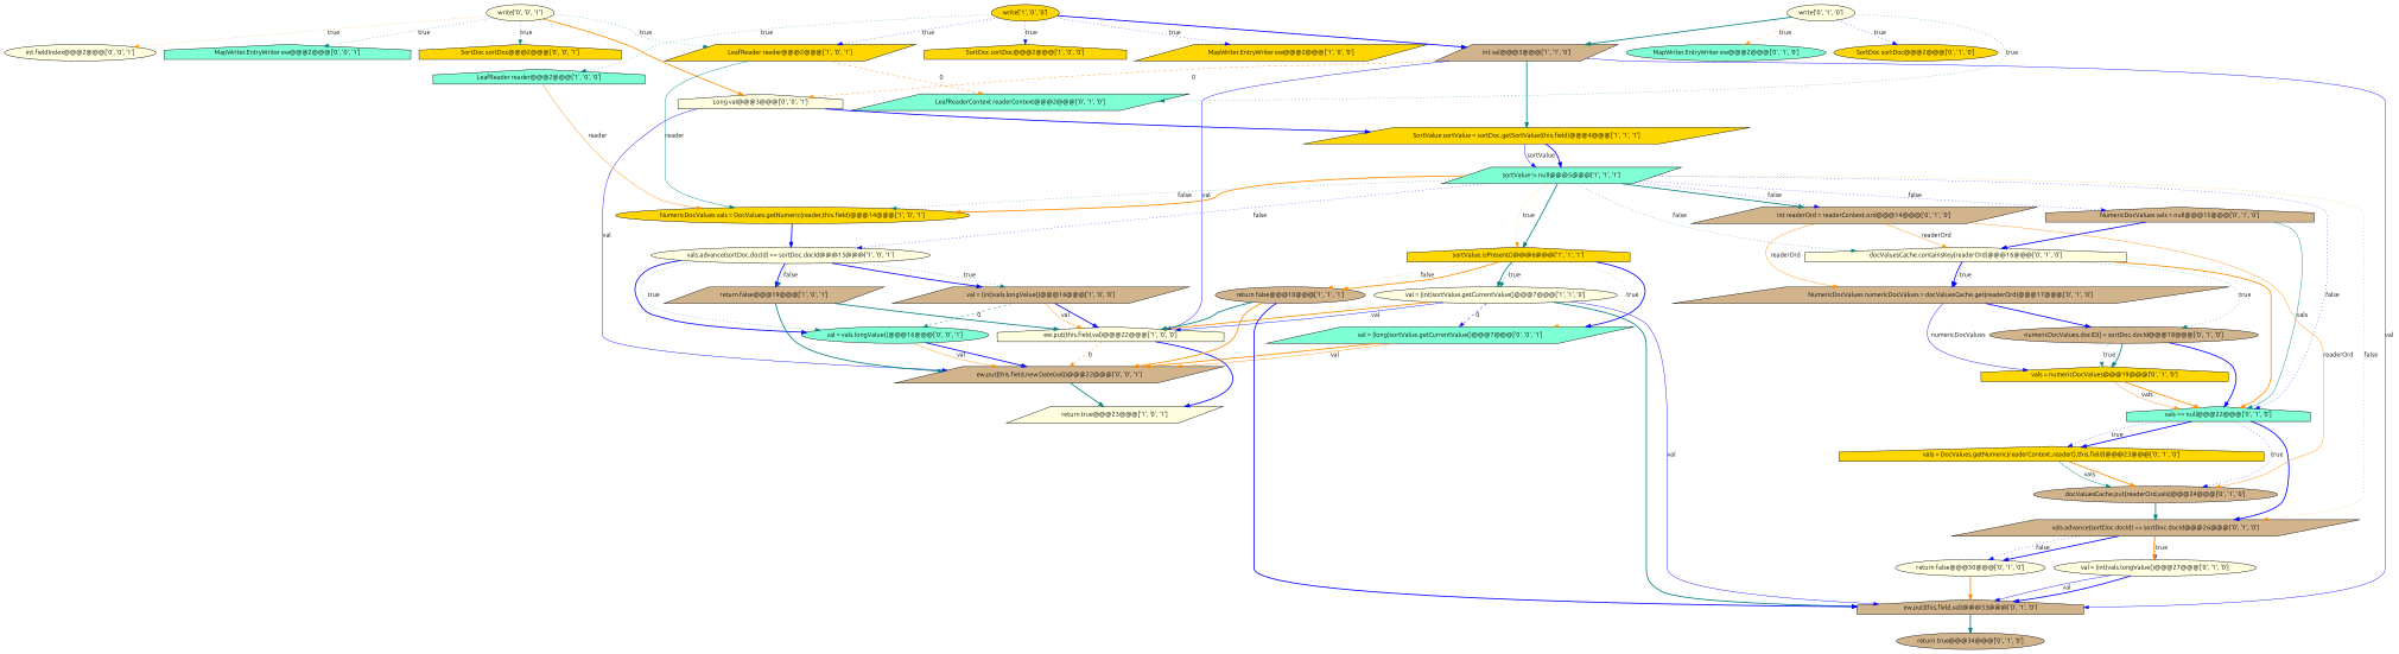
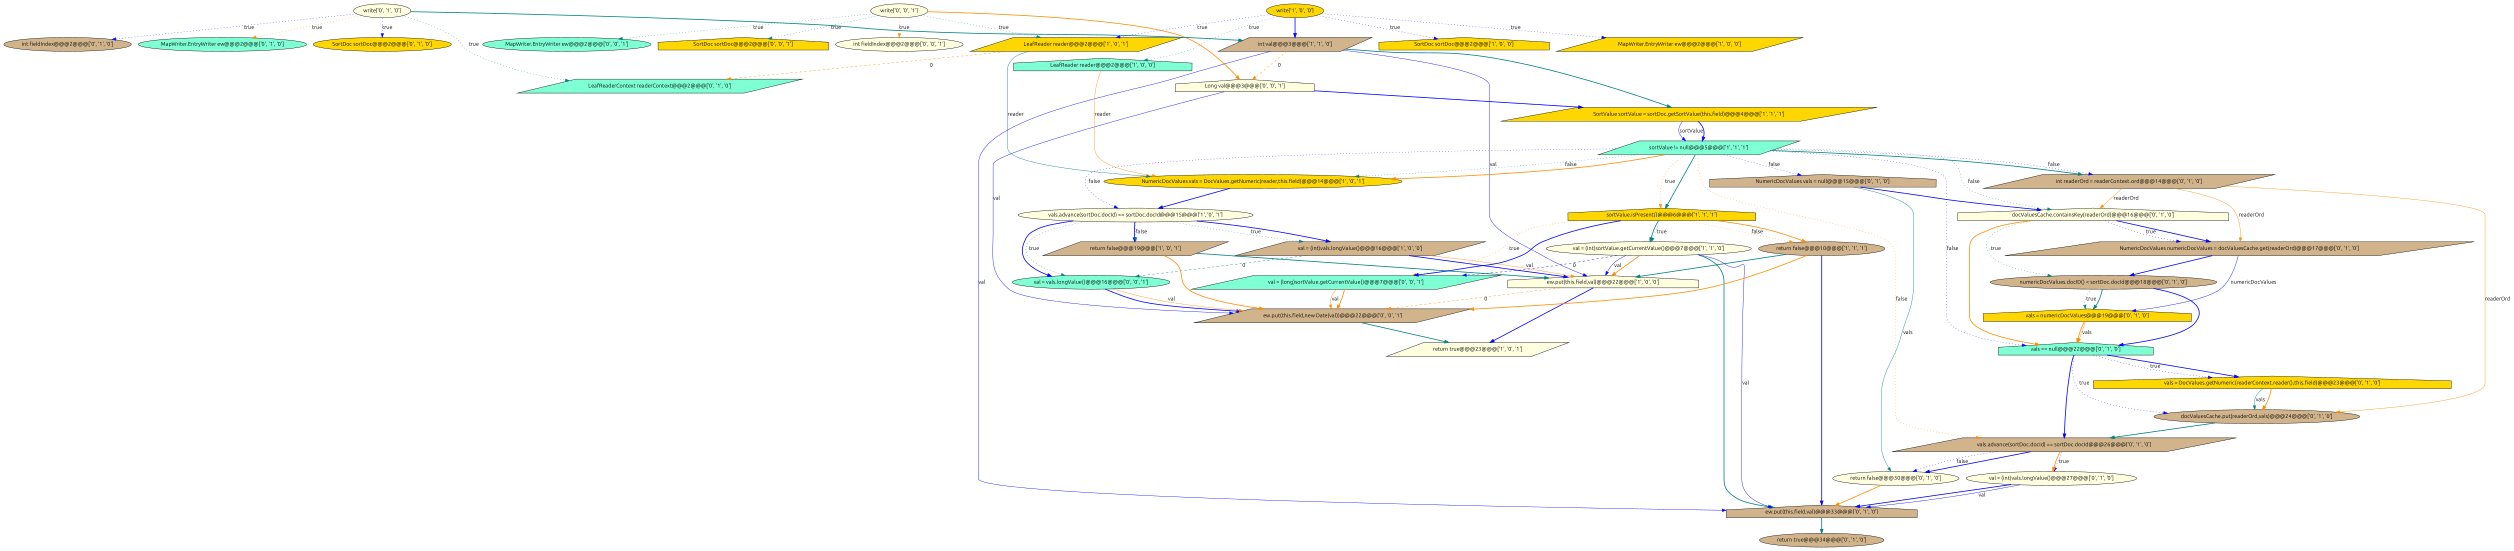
  digraph {
    fontname=Ubuntu
    node [fillcolor=tan fontname=Ubuntu shape=ellipse style=filled]
    edge [color=blue fontname=Ubuntu style=bold]
    n1 [label="NumericDocValues numericDocValues = docValuesCache.get(readerOrd)@@@17@@@['0', '1', '0']" shape=parallelogram]
    n2 [label="numericDocValues.docID() < sortDoc.docId@@@18@@@['0', '1', '0']"]
    n3 [fillcolor=gold label="vals = numericDocValues@@@19@@@['0', '1', '0']" shape=house]
    n4 [fillcolor=aquamarine label="vals == null@@@22@@@['0', '1', '0']" shape=house]
    n5 [fillcolor=lightyellow label="int fieldIndex@@@2@@@['0', '0', '1']"]
    n6 [fillcolor=lightyellow label="val = (int)vals.longValue()@@@27@@@['0', '1', '0']"]
    n7 [label="ew.put(this.field,val)@@@33@@@['0', '1', '0']" shape=house]
    n8 [label="return true@@@34@@@['0', '1', '0']"]
    n9 [fillcolor=aquamarine label="LeafReaderContext readerContext@@@2@@@['0', '1', '0']" shape=parallelogram]
    n10 [fillcolor=aquamarine label="MapWriter.EntryWriter ew@@@2@@@['0', '1', '0']"]
    n11 [fillcolor=gold label="vals = DocValues.getNumeric(readerContext.reader(),this.field)@@@23@@@['0', '1', '0']" shape=house]
    n12 [label="docValuesCache.put(readerOrd,vals)@@@24@@@['0', '1', '0']"]
    n13 [label="vals.advance(sortDoc.docId) == sortDoc.docId@@@26@@@['0', '1', '0']" shape=parallelogram]
-   n14 [fillcolor=aquamarine label="MapWriter.EntryWriter ew@@@2@@@['0', '0', '1']" shape=house]
+   n14 [fillcolor=aquamarine label="MapWriter.EntryWriter ew@@@2@@@['0', '0', '1']"]
    n15 [fillcolor=lightyellow label="write['0', '0', '1']"]
    n16 [fillcolor=gold label="LeafReader reader@@@2@@@['1', '0', '1']" shape=parallelogram]
    n17 [fillcolor=lightyellow label="Long val@@@3@@@['0', '0', '1']" shape=house]
    n18 [fillcolor=gold label="SortDoc sortDoc@@@2@@@['0', '0', '1']" shape=house]
    n19 [fillcolor=gold label="NumericDocValues vals = DocValues.getNumeric(reader,this.field)@@@14@@@['1', '0', '1']"]
    n20 [label="ew.put(this.field,new Date(val))@@@22@@@['0', '0', '1']" shape=parallelogram]
    n21 [fillcolor=gold label="SortValue sortValue = sortDoc.getSortValue(this.field)@@@4@@@['1', '1', '1']" shape=parallelogram]
    n22 [fillcolor=gold label="write['1', '0', '0']"]
    n23 [fillcolor=gold label="SortDoc sortDoc@@@2@@@['1', '0', '0']" shape=house]
    n24 [fillcolor=gold label="MapWriter.EntryWriter ew@@@2@@@['1', '0', '0']" shape=parallelogram]
    n25 [label="int val@@@3@@@['1', '1', '0']" shape=parallelogram]
    n26 [fillcolor=aquamarine label="LeafReader reader@@@2@@@['1', '0', '0']" shape=house]
    n27 [fillcolor=lightyellow label="ew.put(this.field,val)@@@22@@@['1', '0', '0']" shape=house]
    n28 [label="val = (int)vals.longValue()@@@16@@@['1', '0', '0']" shape=parallelogram]
    n29 [fillcolor=aquamarine label="val = vals.longValue()@@@16@@@['0', '0', '1']"]
    n30 [fillcolor=lightyellow label="return true@@@23@@@['1', '0', '1']" shape=parallelogram]
    n31 [fillcolor=lightyellow label="val = (int)sortValue.getCurrentValue()@@@7@@@['1', '1', '0']"]
    n32 [fillcolor=aquamarine label="val = (long)sortValue.getCurrentValue()@@@7@@@['0', '0', '1']" shape=parallelogram]
    n33 [fillcolor=aquamarine label="sortValue != null@@@5@@@['1', '1', '1']" shape=parallelogram]
    n34 [fillcolor=lightyellow label="vals.advance(sortDoc.docId) == sortDoc.docId@@@15@@@['1', '0', '1']"]
    n35 [label="NumericDocValues vals = null@@@15@@@['0', '1', '0']" shape=house]
    n36 [fillcolor=lightyellow label="docValuesCache.containsKey(readerOrd)@@@16@@@['0', '1', '0']" shape=house]
    n37 [fillcolor=gold label="sortValue.isPresent()@@@6@@@['1', '1', '1']" shape=house]
    n38 [label="int readerOrd = readerContext.ord@@@14@@@['0', '1', '0']" shape=parallelogram]
    n39 [label="return false@@@19@@@['1', '0', '1']" shape=parallelogram]
    n40 [fillcolor=lightyellow label="return false@@@30@@@['0', '1', '0']"]
    n41 [label="return false@@@10@@@['1', '1', '1']"]
    n42 [fillcolor=gold label="SortDoc sortDoc@@@2@@@['0', '1', '0']"]
+   n43 [label="int fieldIndex@@@2@@@['0', '1', '0']"]
    n44 [fillcolor=lightyellow label="write['0', '1', '0']"]
    n1 -> n2
    n1 -> n3 [label=numericDocValues style=solid]
    n2 -> n3 [color=teal]
    n2 -> n3 [color=teal label=true style=dotted]
    n2 -> n4
    n3 -> n4 [color=darkorange]
    n3 -> n4 [color=darkorange label=vals style=solid]
    n4 -> n11
    n4 -> n11 [label=true style=dotted]
    n4 -> n12 [label=true style=dotted]
    n4 -> n13
    n6 -> n7
    n6 -> n7 [label=val style=solid]
    n7 -> n8 [color=teal]
    n11 -> n12 [color=darkorange]
    n11 -> n12 [color=teal label=vals style=solid]
    n12 -> n13 [color=teal]
    n13 -> n6 [label=true style=dotted]
    n13 -> n6 [color=darkorange]
    n13 -> n40
    n13 -> n40 [label=false style=dotted]
    n15 -> n5 [color=darkorange label=true style=dotted]
    n15 -> n14 [color=teal label=true style=dotted]
    n15 -> n16 [color=teal label=true style=dotted]
    n15 -> n17 [color=darkorange]
    n15 -> n18 [color=teal label=true style=dotted]
    n16 -> n9 [color=darkorange label=0 style=dashed]
    n16 -> n19 [color=teal label=reader style=solid]
    n17 -> n20 [label=val style=solid]
    n17 -> n21
    n19 -> n34
    n20 -> n30 [color=teal]
    n21 -> n33 [label=sortValue style=solid]
    n21 -> n33
    n22 -> n16 [label=true style=dotted]
    n22 -> n23 [label=true style=dotted]
    n22 -> n24 [label=true style=dotted]
    n22 -> n25
    n22 -> n26 [color=teal label=true style=dotted]
    n25 -> n7 [label=val style=solid]
    n25 -> n17 [color=darkorange label=0 style=dashed]
    n25 -> n21 [color=teal]
    n25 -> n27 [label=val style=solid]
    n26 -> n19 [color=darkorange label=reader style=solid]
    n27 -> n20 [color=darkorange label=0 style=dashed]
    n27 -> n30
    n28 -> n27
    n28 -> n27 [color=darkorange label=val style=solid]
    n28 -> n29 [color=teal label=0 style=dashed]
    n29 -> n20
    n29 -> n20 [color=darkorange label=val style=solid]
    n31 -> n7 [color=teal]
    n31 -> n7 [label=val style=solid]
    n31 -> n27 [color=darkorange]
    n31 -> n27 [label=val style=solid]
    n31 -> n32 [label=0 style=dashed]
    n32 -> n20 [color=darkorange]
    n32 -> n20 [color=darkorange label=val style=solid]
    n33 -> n4 [label=false style=dotted]
    n33 -> n13 [color=darkorange label=false style=dotted]
    n33 -> n19 [color=teal label=false style=dotted]
    n33 -> n19 [color=darkorange]
    n33 -> n34 [label=false style=dotted]
    n33 -> n35 [label=false style=dotted]
    n33 -> n36 [color=teal label=false style=dotted]
    n33 -> n37 [color=teal]
    n33 -> n37 [color=darkorange label=true style=dotted]
    n33 -> n38 [color=teal]
    n33 -> n38 [label=false style=dotted]
    n34 -> n28 [color=teal label=true style=dotted]
    n34 -> n28
    n34 -> n29 [color=teal label=true style=dotted]
    n34 -> n29
    n34 -> n39
    n34 -> n39 [color=teal label=false style=dotted]
-   n35 -> n4 [color=teal label=vals style=solid]
+   n35 -> n40 [color=teal label=vals style=solid]
    n35 -> n36
    n36 -> n1
    n36 -> n1 [label=true style=dotted]
    n36 -> n2 [color=teal label=true style=dotted]
    n36 -> n4 [color=darkorange]
    n37 -> n31 [color=teal label=true style=dotted]
    n37 -> n31 [color=teal]
    n37 -> n32 [color=darkorange label=true style=dotted]
    n37 -> n32
    n37 -> n41 [color=darkorange label=false style=dotted]
    n37 -> n41 [color=darkorange]
    n38 -> n1 [color=darkorange label=readerOrd style=solid]
    n38 -> n12 [color=darkorange label=readerOrd style=solid]
    n38 -> n36 [color=darkorange label=readerOrd style=solid]
-   n39 -> n20 [color=teal]
+   n39 -> n20 [color=darkorange]
    n39 -> n27 [color=teal]
    n40 -> n7 [color=darkorange]
    n41 -> n7
    n41 -> n20 [color=darkorange]
    n41 -> n27 [color=teal]
    n44 -> n9 [color=teal label=true style=dotted]
    n44 -> n10 [color=darkorange label=true style=dotted]
    n44 -> n25 [color=teal]
    n44 -> n42 [label=true style=dotted]
+   n44 -> n43 [label=true style=dotted]
  }
